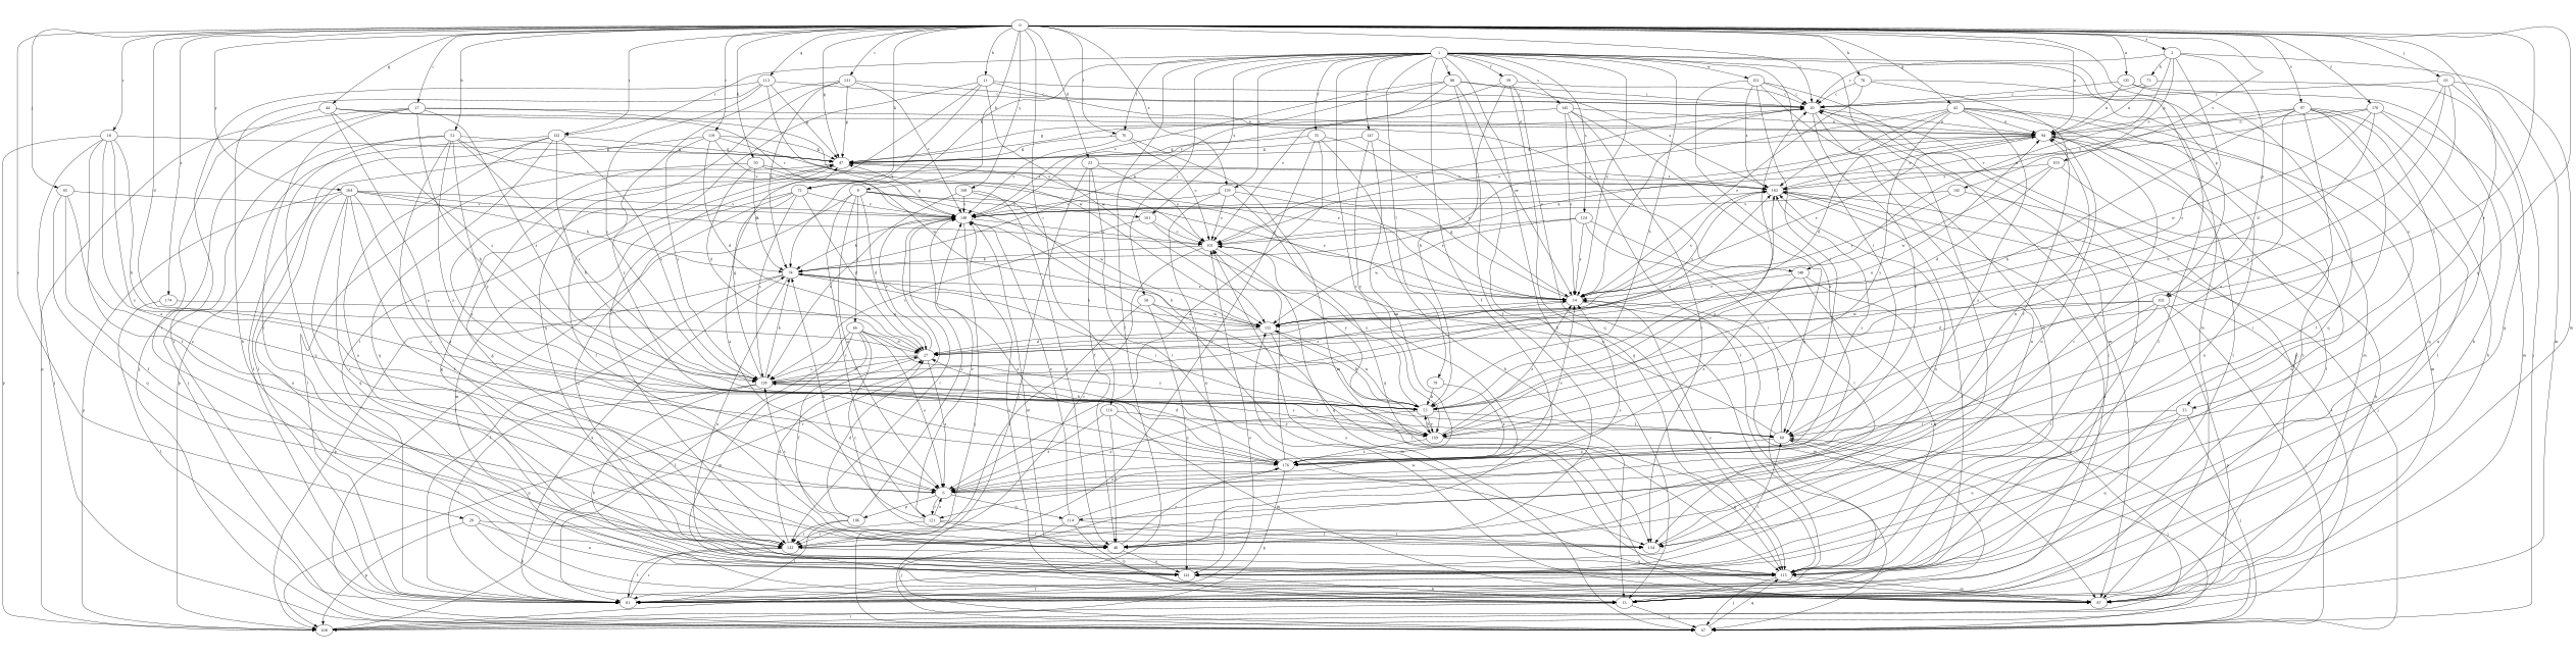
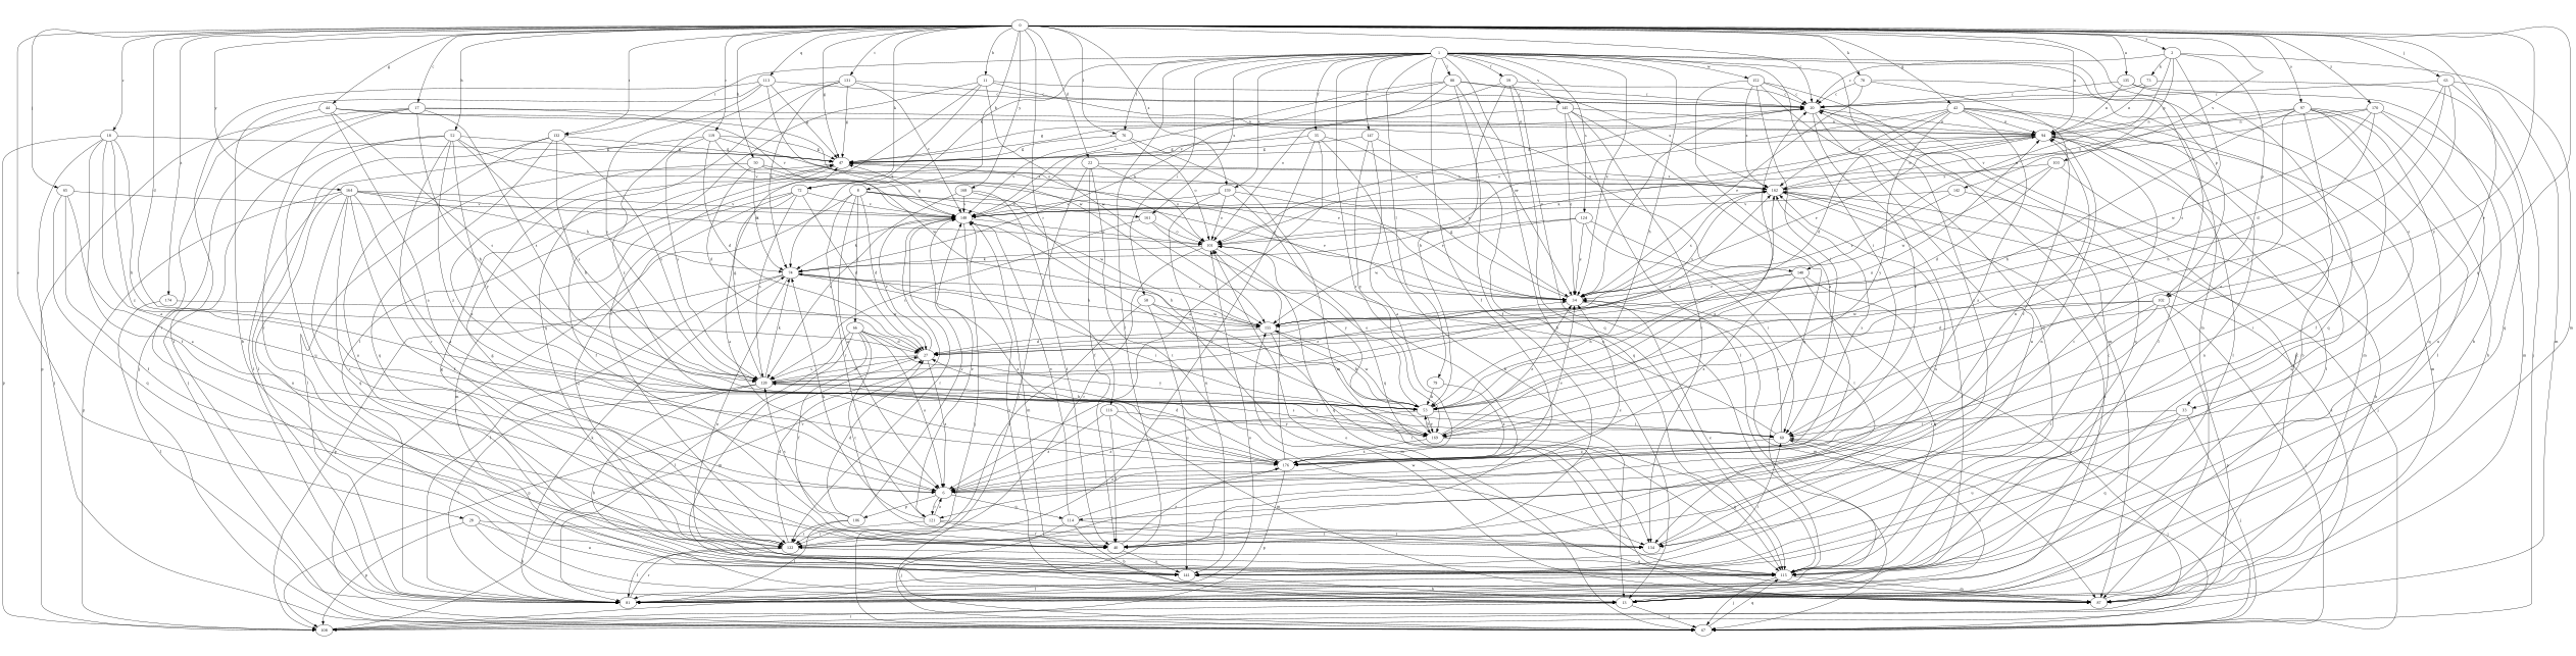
  strict digraph {
    fontname="Liberation Serif"
    node [fontname="Liberation Serif"]
    edge [fontname="Liberation Serif"]
    0
    2
    8
    11
    17
    18
    20
    22
    27
    28
    33
    42
    44
    47
    50
    52
    63
    65
    70
    72
    76
    94
    97
    102
    113
    114
    116
    119
    131
    132
    135
    142
    159
    164
    168
    169
    170
    174
    87
    73
    103
    128
    140
    34
    121
    161
    6
    66
    67
    155
    81
    74
    122
    53
    108
    101
    40
    176
    115
    141
    134
    162
    148
    13
    60
    1
    35
    39
    58
    79
    80
    124
    145
    147
    152
    106
    0 -> 2 [label=a]
    0 -> 8 [label=b]
    0 -> 11 [label=b]
    0 -> 17 [label=c]
    0 -> 18 [label=c]
    0 -> 20 [label=c]
    0 -> 22 [label=d]
    0 -> 27 [label=d]
    0 -> 28 [label=e]
    0 -> 33 [label=e]
    0 -> 42 [label=g]
    0 -> 44 [label=g]
    0 -> 47 [label=g]
    0 -> 50 [label=h]
    0 -> 52 [label=h]
    0 -> 63 [label=j]
    0 -> 65 [label=j]
    0 -> 70 [label=k]
    0 -> 72 [label=k]
    0 -> 76 [label=l]
    0 -> 94 [label=n]
    0 -> 97 [label=o]
    0 -> 102 [label=p]
    0 -> 113 [label=q]
    0 -> 114 [label=q]
    0 -> 116 [label=r]
    0 -> 119 [label=r]
    0 -> 131 [label=t]
    0 -> 132 [label=t]
    0 -> 135 [label=u]
    0 -> 142 [label=v]
    0 -> 159 [label=x]
    0 -> 164 [label=y]
    0 -> 168 [label=y]
    0 -> 169 [label=y]
    0 -> 170 [label=z]
    0 -> 174 [label=z]
    2 -> 20 [label=c]
    2 -> 102 [label=p]
    2 -> 87 [label=m]
    2 -> 73 [label=k]
    2 -> 103 [label=p]
    2 -> 128 [label=s]
    2 -> 140 [label=u]
    8 -> 27 [label=d]
    8 -> 34 [label=e]
    8 -> 121 [label=r]
    8 -> 161 [label=x]
    8 -> 6 [label=a]
    8 -> 66 [label=j]
    8 -> 67 [label=j]
    8 -> 155 [label=w]
    11 -> 20 [label=c]
    11 -> 140 [label=u]
    11 -> 155 [label=w]
    11 -> 81 [label=l]
    11 -> 74 [label=k]
    11 -> 122 [label=r]
    17 -> 94 [label=n]
    17 -> 128 [label=s]
    17 -> 67 [label=j]
    17 -> 122 [label=r]
    17 -> 53 [label=h]
    17 -> 108 [label=p]
    17 -> 101 [label=o]
    18 -> 47 [label=g]
    18 -> 6 [label=a]
    18 -> 67 [label=j]
    18 -> 53 [label=h]
    18 -> 108 [label=p]
    18 -> 40 [label=f]
    18 -> 176 [label=z]
    20 -> 94 [label=n]
    20 -> 101 [label=o]
    20 -> 176 [label=z]
    20 -> 115 [label=q]
    20 -> 141 [label=u]
    22 -> 67 [label=j]
    22 -> 101 [label=o]
    22 -> 40 [label=f]
    22 -> 134 [label=t]
    22 -> 162 [label=x]
    27 -> 128 [label=s]
    27 -> 6 [label=a]
    27 -> 108 [label=p]
    27 -> 148 [label=v]
    28 -> 108 [label=p]
    28 -> 141 [label=u]
    28 -> 134 [label=t]
    28 -> 13 [label=b]
    33 -> 67 [label=j]
    33 -> 115 [label=q]
    33 -> 141 [label=u]
    33 -> 60 [label=i]
    42 -> 27 [label=d]
    42 -> 94 [label=n]
    42 -> 169 [label=y]
    42 -> 87 [label=m]
    42 -> 6 [label=a]
    42 -> 81 [label=l]
    42 -> 101 [label=o]
    42 -> 162 [label=x]
    42 -> 13 [label=b]
    44 -> 94 [label=n]
    44 -> 128 [label=s]
    44 -> 6 [label=a]
    44 -> 122 [label=r]
    44 -> 148 [label=v]
    47 -> 20 [label=c]
    47 -> 81 [label=l]
    47 -> 40 [label=f]
    47 -> 162 [label=x]
    50 -> 27 [label=d]
    50 -> 34 [label=e]
    50 -> 74 [label=k]
    50 -> 176 [label=z]
    50 -> 162 [label=x]
    52 -> 47 [label=g]
    52 -> 169 [label=y]
    52 -> 128 [label=s]
    52 -> 67 [label=j]
    52 -> 122 [label=r]
    52 -> 176 [label=z]
    52 -> 141 [label=u]
    52 -> 148 [label=v]
    63 -> 20 [label=c]
    63 -> 27 [label=d]
    63 -> 169 [label=y]
    63 -> 87 [label=m]
    63 -> 67 [label=j]
    63 -> 60 [label=i]
    65 -> 6 [label=a]
    65 -> 40 [label=f]
    65 -> 115 [label=q]
    65 -> 148 [label=v]
    70 -> 20 [label=c]
    70 -> 34 [label=e]
    70 -> 81 [label=l]
    70 -> 40 [label=f]
    72 -> 27 [label=d]
    72 -> 87 [label=m]
    72 -> 128 [label=s]
    72 -> 6 [label=a]
    72 -> 115 [label=q]
    72 -> 148 [label=v]
    76 -> 47 [label=g]
    76 -> 87 [label=m]
    76 -> 101 [label=o]
    76 -> 148 [label=v]
    94 -> 47 [label=g]
    94 -> 87 [label=m]
    94 -> 34 [label=e]
    94 -> 81 [label=l]
    94 -> 74 [label=k]
    94 -> 101 [label=o]
    94 -> 134 [label=t]
    97 -> 94 [label=n]
    97 -> 81 [label=l]
    97 -> 122 [label=r]
    97 -> 53 [label=h]
    97 -> 40 [label=f]
    97 -> 176 [label=z]
    97 -> 115 [label=q]
    97 -> 162 [label=x]
    97 -> 13 [label=b]
    102 -> 27 [label=d]
    102 -> 67 [label=j]
    102 -> 155 [label=w]
    102 -> 122 [label=r]
    102 -> 108 [label=p]
    102 -> 134 [label=t]
    113 -> 20 [label=c]
    113 -> 47 [label=g]
    113 -> 128 [label=s]
    113 -> 155 [label=w]
    113 -> 81 [label=l]
    113 -> 13 [label=b]
    114 -> 34 [label=e]
    114 -> 67 [label=j]
    114 -> 134 [label=t]
    114 -> 148 [label=v]
    114 -> 13 [label=b]
    116 -> 169 [label=y]
    116 -> 87 [label=m]
    116 -> 6 [label=a]
    116 -> 40 [label=f]
    119 -> 27 [label=d]
    119 -> 47 [label=g]
    119 -> 128 [label=s]
    119 -> 34 [label=e]
    119 -> 155 [label=w]
    119 -> 81 [label=l]
    131 -> 20 [label=c]
    131 -> 47 [label=g]
    131 -> 74 [label=k]
    131 -> 176 [label=z]
    131 -> 115 [label=q]
    131 -> 148 [label=v]
    132 -> 47 [label=g]
    132 -> 128 [label=s]
    132 -> 81 [label=l]
    132 -> 53 [label=h]
-   132 -> 108 [label=p]
    132 -> 115 [label=q]
    132 -> 141 [label=u]
    135 -> 20 [label=c]
    135 -> 94 [label=n]
    135 -> 115 [label=q]
    135 -> 13 [label=b]
    142 -> 34 [label=e]
    142 -> 148 [label=v]
    142 -> 13 [label=b]
    159 -> 34 [label=e]
    159 -> 101 [label=o]
    159 -> 115 [label=q]
    159 -> 141 [label=u]
    159 -> 148 [label=v]
    164 -> 6 [label=a]
    164 -> 74 [label=k]
    164 -> 122 [label=r]
    164 -> 108 [label=p]
    164 -> 101 [label=o]
    164 -> 40 [label=f]
    164 -> 115 [label=q]
    164 -> 141 [label=u]
    164 -> 148 [label=v]
    168 -> 128 [label=s]
    168 -> 53 [label=h]
    168 -> 40 [label=f]
    168 -> 148 [label=v]
    169 -> 128 [label=s]
    169 -> 34 [label=e]
    169 -> 53 [label=h]
    169 -> 176 [label=z]
    169 -> 115 [label=q]
    169 -> 162 [label=x]
    170 -> 94 [label=n]
    170 -> 87 [label=m]
    170 -> 155 [label=w]
    170 -> 53 [label=h]
    170 -> 141 [label=u]
    170 -> 148 [label=v]
    174 -> 155 [label=w]
    174 -> 81 [label=l]
    87 -> 20 [label=c]
    87 -> 155 [label=w]
    73 -> 20 [label=c]
    73 -> 94 [label=n]
    73 -> 115 [label=q]
    103 -> 27 [label=d]
    103 -> 155 [label=w]
    103 -> 141 [label=u]
    103 -> 162 [label=x]
    128 -> 27 [label=d]
    128 -> 47 [label=g]
    128 -> 34 [label=e]
    128 -> 81 [label=l]
    128 -> 74 [label=k]
    128 -> 53 [label=h]
    128 -> 162 [label=x]
    128 -> 13 [label=b]
    128 -> 60 [label=i]
    140 -> 34 [label=e]
+   140 -> 53 [label=h]
    140 -> 108 [label=p]
    140 -> 176 [label=z]
    140 -> 115 [label=q]
    34 -> 20 [label=c]
    34 -> 47 [label=g]
    34 -> 87 [label=m]
-   34 -> 155 [label=w]
    34 -> 162 [label=x]
    121 -> 6 [label=a]
    121 -> 74 [label=k]
    121 -> 122 [label=r]
    121 -> 40 [label=f]
    121 -> 134 [label=t]
    121 -> 148 [label=v]
    161 -> 169 [label=y]
    161 -> 128 [label=s]
    161 -> 101 [label=o]
    6 -> 94 [label=n]
    6 -> 114 [label=q]
    6 -> 121 [label=r]
    6 -> 106 [label=p]
    66 -> 27 [label=d]
    66 -> 169 [label=y]
    66 -> 87 [label=m]
    66 -> 6 [label=a]
    66 -> 81 [label=l]
    66 -> 40 [label=f]
    66 -> 134 [label=t]
    67 -> 101 [label=o]
    67 -> 115 [label=q]
    67 -> 60 [label=i]
    155 -> 27 [label=d]
    155 -> 74 [label=k]
    155 -> 53 [label=h]
    155 -> 134 [label=t]
    155 -> 162 [label=x]
    81 -> 20 [label=c]
    81 -> 74 [label=k]
    81 -> 122 [label=r]
    74 -> 34 [label=e]
    74 -> 81 [label=l]
    74 -> 108 [label=p]
    74 -> 176 [label=z]
    74 -> 141 [label=u]
    74 -> 60 [label=i]
    122 -> 27 [label=d]
    122 -> 47 [label=g]
    122 -> 81 [label=l]
    122 -> 115 [label=q]
    53 -> 20 [label=c]
    53 -> 94 [label=n]
    53 -> 169 [label=y]
    53 -> 6 [label=a]
    53 -> 155 [label=w]
    53 -> 101 [label=o]
    53 -> 60 [label=i]
    108 -> 101 [label=o]
    108 -> 162 [label=x]
    108 -> 148 [label=v]
    101 -> 74 [label=k]
    101 -> 122 [label=r]
    101 -> 115 [label=q]
    40 -> 94 [label=n]
    40 -> 176 [label=z]
    40 -> 141 [label=u]
    176 -> 27 [label=d]
    176 -> 34 [label=e]
    176 -> 6 [label=a]
    176 -> 108 [label=p]
    176 -> 101 [label=o]
    176 -> 162 [label=x]
    115 -> 94 [label=n]
    115 -> 87 [label=m]
    115 -> 34 [label=e]
    115 -> 67 [label=j]
    115 -> 81 [label=l]
    141 -> 47 [label=g]
    141 -> 13 [label=b]
    141 -> 60 [label=i]
    134 -> 162 [label=x]
    162 -> 94 [label=n]
    162 -> 67 [label=j]
    162 -> 81 [label=l]
    162 -> 148 [label=v]
    148 -> 47 [label=g]
    148 -> 169 [label=y]
    148 -> 87 [label=m]
    148 -> 67 [label=j]
    148 -> 74 [label=k]
    148 -> 122 [label=r]
    148 -> 101 [label=o]
    13 -> 67 [label=j]
    13 -> 108 [label=r]
    13 -> 162 [label=x]
    13 -> 148 [label=v]
    13 -> 60 [label=i]
    60 -> 34 [label=e]
    60 -> 67 [label=j]
    60 -> 101 [label=o]
    60 -> 176 [label=z]
    1 -> 33 [label=e]
    1 -> 72 [label=k]
    1 -> 76 [label=l]
    1 -> 132 [label=t]
    1 -> 159 [label=x]
    1 -> 87 [label=m]
    1 -> 34 [label=e]
    1 -> 121 [label=r]
    1 -> 161 [label=x]
    1 -> 81 [label=l]
    1 -> 53 [label=h]
    1 -> 40 [label=f]
    1 -> 134 [label=t]
    1 -> 13 [label=b]
    1 -> 60 [label=i]
    1 -> 35 [label=f]
    1 -> 39 [label=f]
    1 -> 58 [label=i]
    1 -> 79 [label=l]
    1 -> 80 [label=l]
    1 -> 124 [label=s]
    1 -> 145 [label=v]
    1 -> 147 [label=v]
    1 -> 152 [label=w]
    35 -> 47 [label=g]
    35 -> 34 [label=e]
    35 -> 6 [label=a]
    35 -> 122 [label=r]
    35 -> 13 [label=b]
    39 -> 20 [label=c]
    39 -> 67 [label=j]
    39 -> 53 [label=h]
    39 -> 115 [label=q]
    39 -> 148 [label=v]
    58 -> 87 [label=m]
    58 -> 155 [label=w]
    58 -> 122 [label=r]
    58 -> 141 [label=u]
    79 -> 53 [label=h]
    79 -> 176 [label=z]
    80 -> 20 [label=c]
    80 -> 34 [label=e]
    80 -> 74 [label=k]
    80 -> 101 [label=o]
    80 -> 40 [label=f]
    80 -> 162 [label=x]
    80 -> 148 [label=v]
    124 -> 34 [label=e]
    124 -> 155 [label=w]
    124 -> 101 [label=o]
    124 -> 134 [label=t]
    124 -> 60 [label=i]
    145 -> 47 [label=g]
    145 -> 94 [label=n]
    145 -> 34 [label=e]
    145 -> 81 [label=l]
    145 -> 115 [label=q]
    145 -> 134 [label=t]
    147 -> 47 [label=g]
    147 -> 169 [label=y]
    147 -> 6 [label=a]
    147 -> 115 [label=q]
    152 -> 20 [label=c]
    152 -> 87 [label=m]
    152 -> 6 [label=a]
    152 -> 115 [label=q]
    152 -> 162 [label=x]
    152 -> 60 [label=i]
    106 -> 27 [label=d]
    106 -> 128 [label=s]
    106 -> 81 [label=l]
    106 -> 122 [label=r]
    106 -> 148 [label=v]
  }
